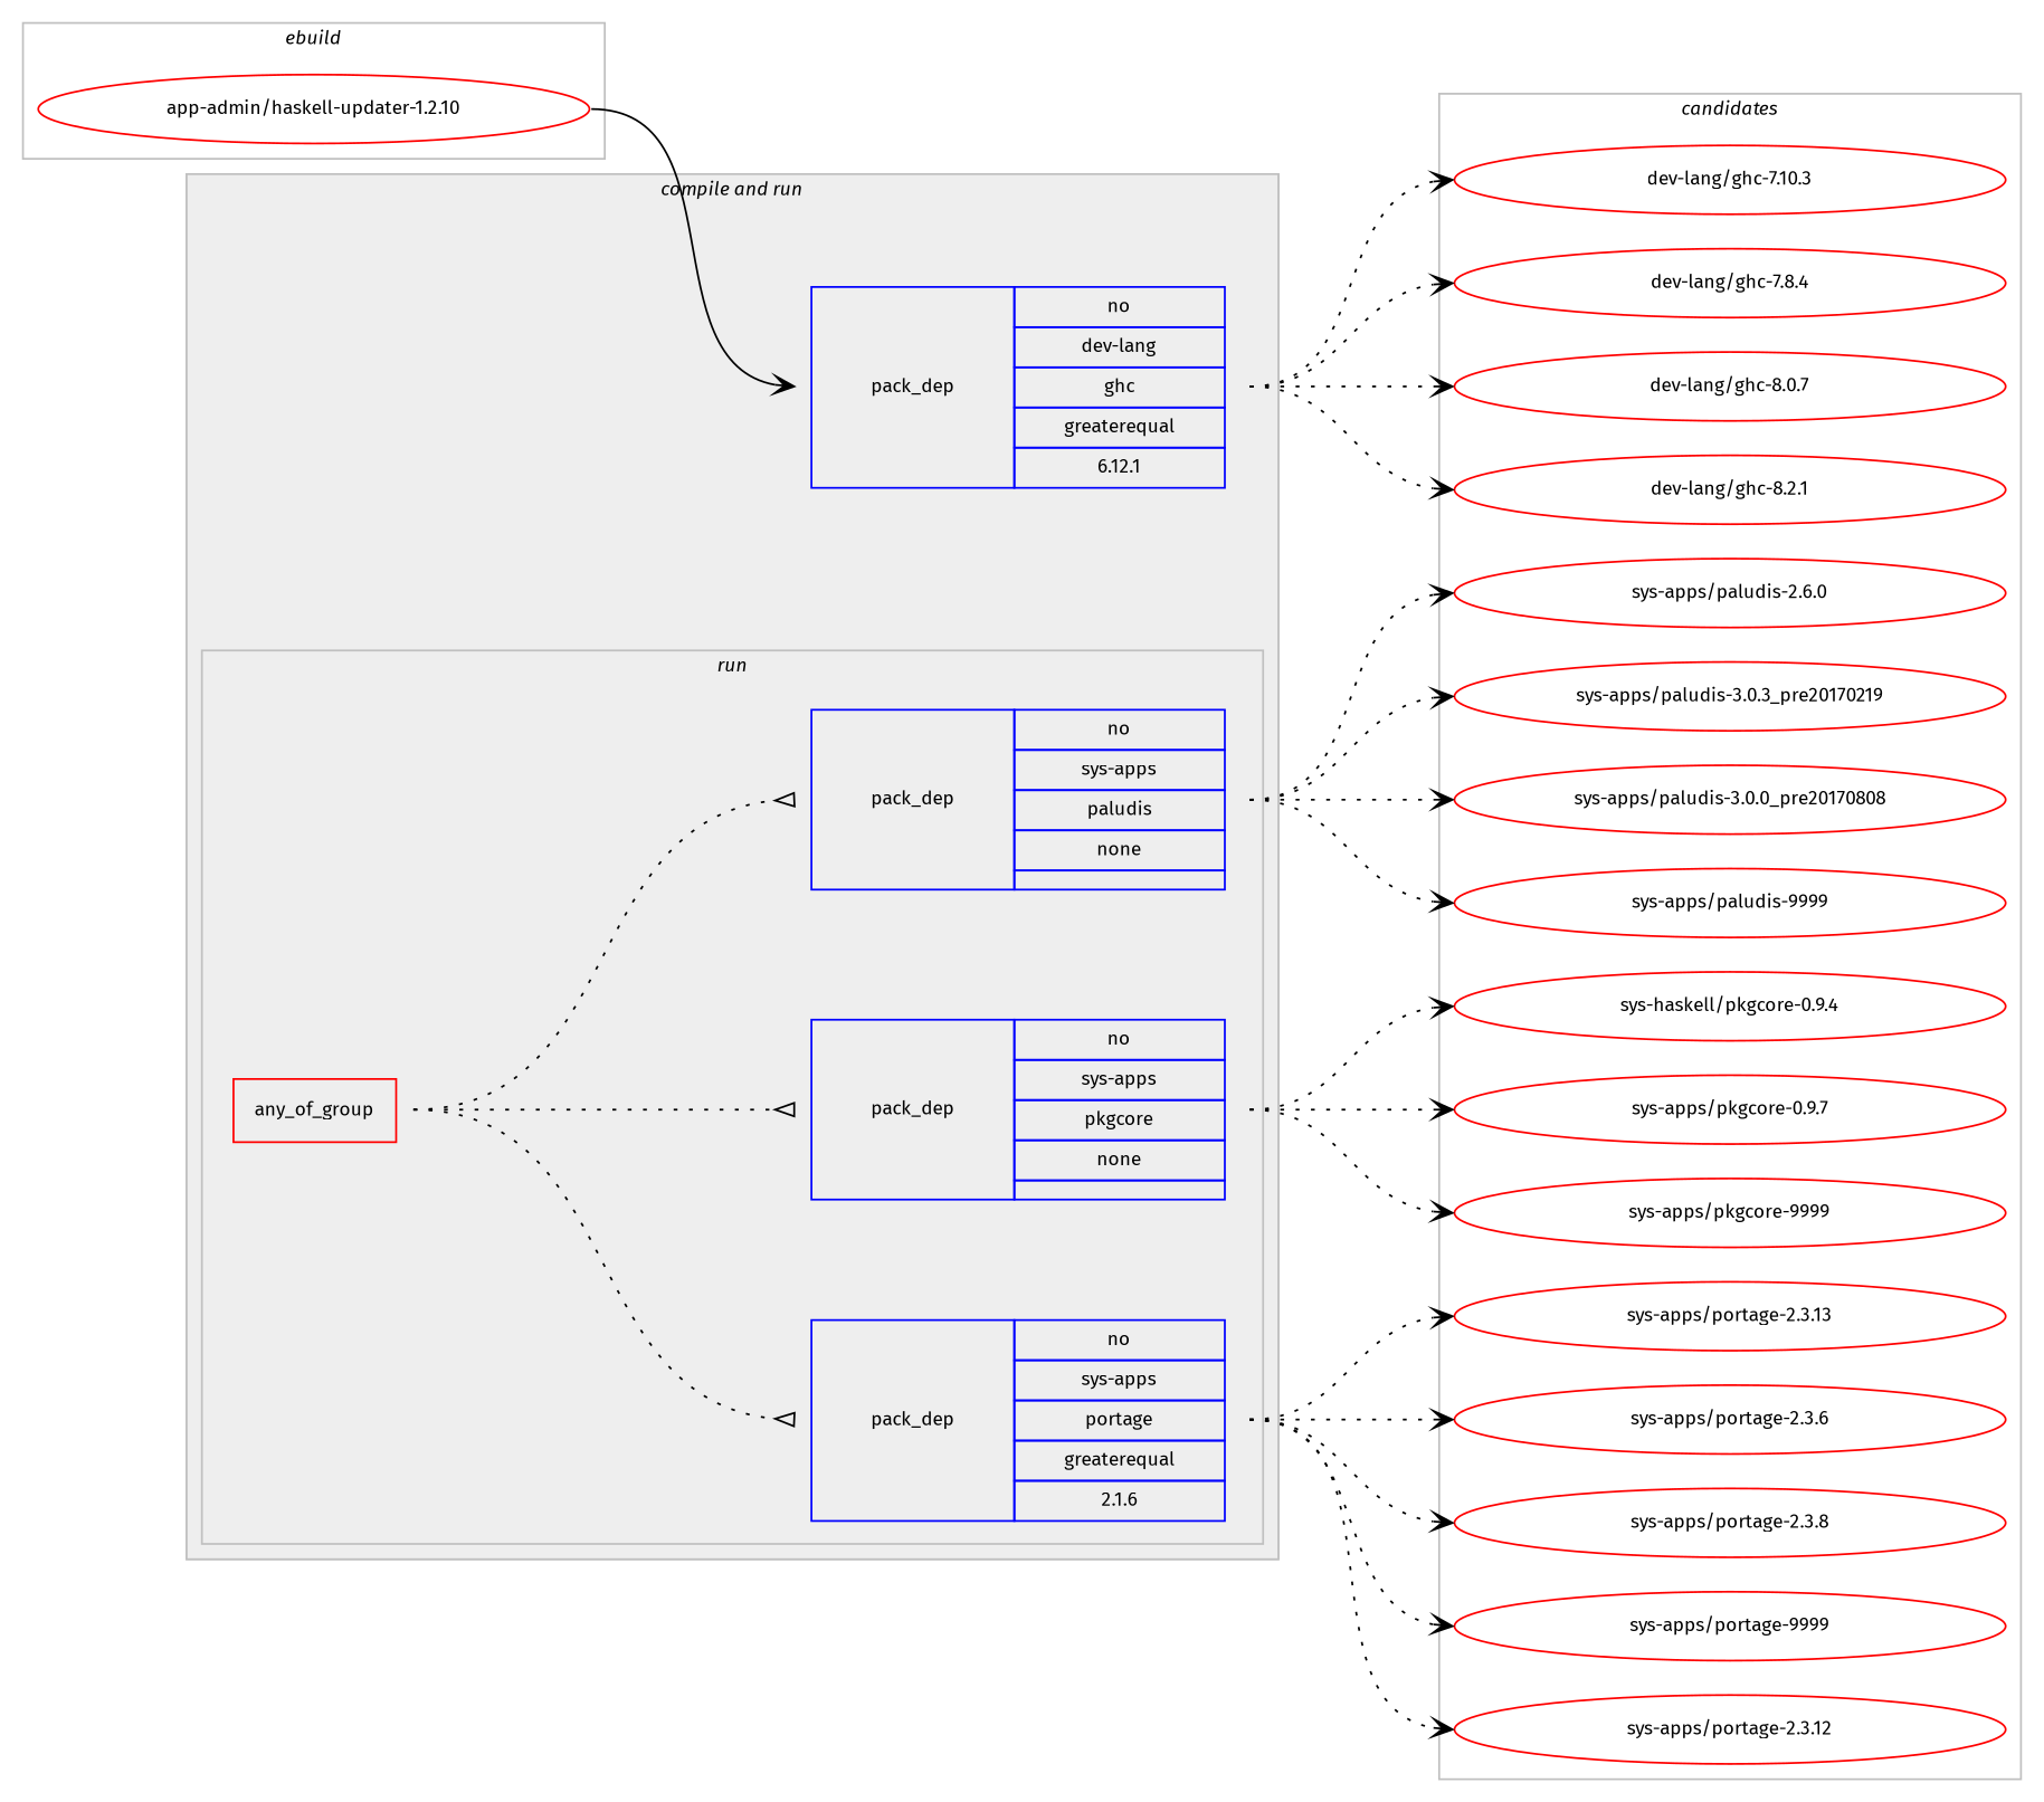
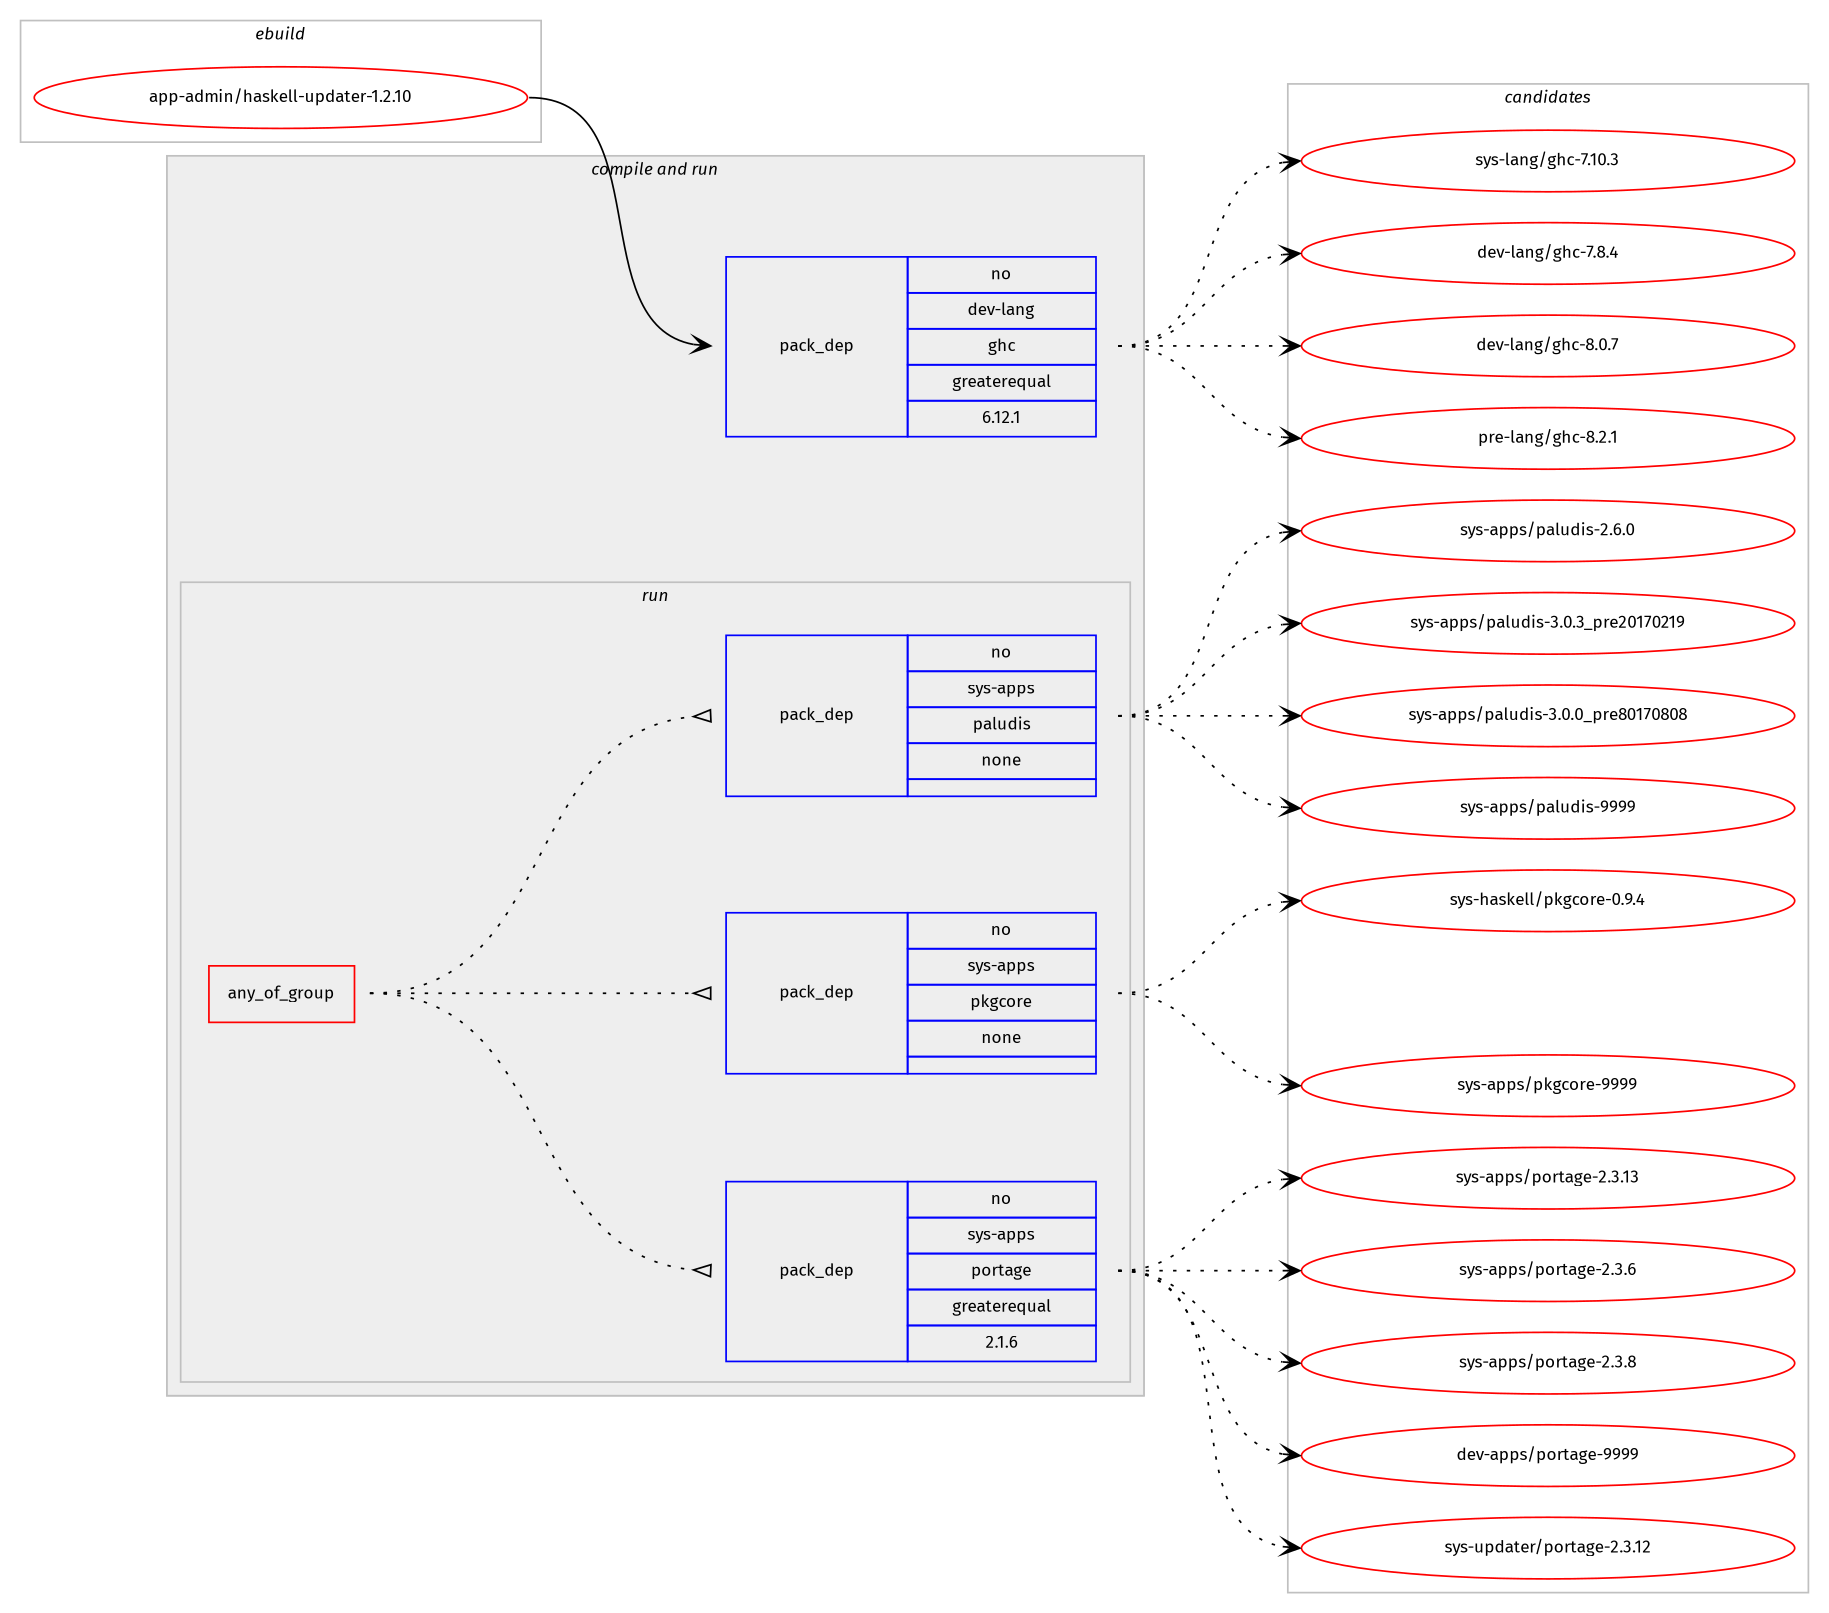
  digraph {
    compound=true
    concentrate=true
    fontname="Fira Sans"
    fontsize=10
    newrank=true
    rankdir=LR
    ranksep=1.5
    node [color=red fontname="Fira Sans" fontsize=10]
    edge [arrowhead=vee fontname="Fira Sans" headport=w style=dotted tailport=e weight=100]
    n1 [label="app-admin/haskell-updater-1.2.10" width=4]
    n2 [color=blue label=<<TABLE BORDER="0" CELLBORDER="1" CELLSPACING="0" CELLPADDING="4" WIDTH="220"><TR><TD ROWSPAN="6" CELLPADDING="30">pack_dep</TD></TR><TR><TD WIDTH="110">no</TD></TR><TR><TD>dev-lang</TD></TR><TR><TD>ghc</TD></TR><TR><TD>greaterequal</TD></TR><TR><TD>6.12.1</TD></TR></TABLE>> shape=none]
    n3 [color=blue label=<<TABLE BORDER="0" CELLBORDER="1" CELLSPACING="0" CELLPADDING="4" WIDTH="220"><TR><TD ROWSPAN="6" CELLPADDING="30">pack_dep</TD></TR><TR><TD WIDTH="110">no</TD></TR><TR><TD>sys-apps</TD></TR><TR><TD>portage</TD></TR><TR><TD>greaterequal</TD></TR><TR><TD>2.1.6</TD></TR></TABLE>> shape=none]
    n4 [color=blue label=<<TABLE BORDER="0" CELLBORDER="1" CELLSPACING="0" CELLPADDING="4" WIDTH="220"><TR><TD ROWSPAN="6" CELLPADDING="30">pack_dep</TD></TR><TR><TD WIDTH="110">no</TD></TR><TR><TD>sys-apps</TD></TR><TR><TD>pkgcore</TD></TR><TR><TD>none</TD></TR><TR><TD></TD></TR></TABLE>> shape=none]
    n5 [color=blue label=<<TABLE BORDER="0" CELLBORDER="1" CELLSPACING="0" CELLPADDING="4" WIDTH="220"><TR><TD ROWSPAN="6" CELLPADDING="30">pack_dep</TD></TR><TR><TD WIDTH="110">no</TD></TR><TR><TD>sys-apps</TD></TR><TR><TD>paludis</TD></TR><TR><TD>none</TD></TR><TR><TD></TD></TR></TABLE>> shape=none]
    n6 [label=<<TABLE BORDER="0" CELLBORDER="1" CELLSPACING="0" CELLPADDING="4"><TR><TD CELLPADDING="10">any_of_group</TD></TR></TABLE>> shape=none]
-   n7 [label="dev-lang/ghc-7.10.3" width=4]
+   n7 [label="sys-lang/ghc-7.10.3" width=4]
    n8 [label="dev-lang/ghc-7.8.4" width=4]
    n9 [label="dev-lang/ghc-8.0.7" width=4]
-   n10 [label="dev-lang/ghc-8.2.1" width=4]
-   n11 [label="sys-apps/portage-2.3.12" width=4]
+   n10 [label="pre-lang/ghc-8.2.1" width=4]
+   n11 [label="sys-updater/portage-2.3.12" width=4]
    n12 [label="sys-apps/portage-2.3.13" width=4]
    n13 [label="sys-apps/portage-2.3.6" width=4]
    n14 [label="sys-apps/portage-2.3.8" width=4]
-   n15 [label="sys-apps/portage-9999" width=4]
+   n15 [label="dev-apps/portage-9999" width=4]
    n16 [label="sys-haskell/pkgcore-0.9.4" width=4]
-   n17 [label="sys-apps/pkgcore-0.9.7" width=4]
    n18 [label="sys-apps/pkgcore-9999" width=4]
    n19 [label="sys-apps/paludis-2.6.0" width=4]
    n20 [label="sys-apps/paludis-3.0.3_pre20170219" width=4]
-   n21 [label="sys-apps/paludis-3.0.0_pre20170808" width=4]
+   n21 [label="sys-apps/paludis-3.0.0_pre80170808" width=4]
    n22 [label="sys-apps/paludis-9999" width=4]
    subgraph cluster_1 {
      color=gray
      label=<<i>ebuild</i>>
      rank=same
      n1
    }
    subgraph cluster_2 {
      color=gray
      label=<<i>dependencies</i>>
      subgraph cluster_3 {
        color=gray
        fillcolor="#eeeeee"
        label=<<i>compile</i>>
        style=filled
        subgraph sub_4 {
          color=gray
          fillcolor="#eeeeee"
          label=<<i>compile</i>>
          style=filled
          n2
        }
      }
      subgraph cluster_5 {
        color=gray
        fillcolor="#eeeeee"
        label=<<i>compile and run</i>>
        style=filled
      }
      subgraph cluster_6 {
        color=gray
        fillcolor="#eeeeee"
        label=<<i>run</i>>
        style=filled
        subgraph sub_7 {
          color=gray
          fillcolor="#eeeeee"
          label=<<i>run</i>>
          style=filled
          n6
          subgraph sub_8 {
            color=gray
            fillcolor="#eeeeee"
            label=<<i>run</i>>
            style=filled
            n3
          }
          subgraph sub_9 {
            color=gray
            fillcolor="#eeeeee"
            label=<<i>run</i>>
            style=filled
            n4
          }
          subgraph sub_10 {
            color=gray
            fillcolor="#eeeeee"
            label=<<i>run</i>>
            style=filled
            n5
          }
        }
      }
    }
    subgraph cluster_11 {
      color=gray
      label=<<i>candidates</i>>
      rank=same
      subgraph sub_12 {
        color=black
        label=<<i>candidates</i>>
        nodesep=1
        rank=same
        n7
        n8
        n9
        n10
      }
      subgraph sub_13 {
        color=black
        label=<<i>candidates</i>>
        nodesep=1
        rank=same
        n11
        n12
        n13
        n14
        n15
      }
      subgraph sub_14 {
        color=black
        label=<<i>candidates</i>>
        nodesep=1
        rank=same
        n16
-       n17
        n18
      }
      subgraph sub_15 {
        color=black
        label=<<i>candidates</i>>
        nodesep=1
        rank=same
        n19
        n20
        n21
        n22
      }
    }
    n1 -> n2 [style=solid weight=20]
    n2 -> n7
    n2 -> n8
    n2 -> n9
    n2 -> n10
    n3 -> n11
    n3 -> n12
    n3 -> n13
    n3 -> n14
    n3 -> n15
    n4 -> n16
-   n4 -> n17
    n4 -> n18
    n5 -> n19
    n5 -> n20
    n5 -> n21
    n5 -> n22
    n6 -> n3 [arrowhead=oinv weight=20]
    n6 -> n4 [arrowhead=oinv weight=20]
    n6 -> n5 [arrowhead=oinv weight=20]
  }
